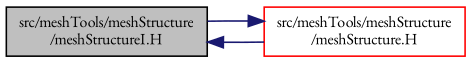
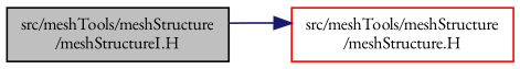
  digraph {
    rankdir=LR
    fontname="EB Garamond"
    node [fontname="EB Garamond" fontsize=10 shape=record]
    edge [color=midnightblue dir=back fontname="EB Garamond" fontsize=10 labelfontname=FreeSans labelfontsize=10 style=solid]
    n1 [color=black fillcolor=grey75 fontcolor=black height=0.2 label="src/meshTools/meshStructure\l/meshStructureI.H" style=filled width=0.4]
    n2 [color=red height=0.2 label="src/meshTools/meshStructure\l/meshStructure.H" width=0.4]
-   n1 -> n2
    n2 -> n1
  }
